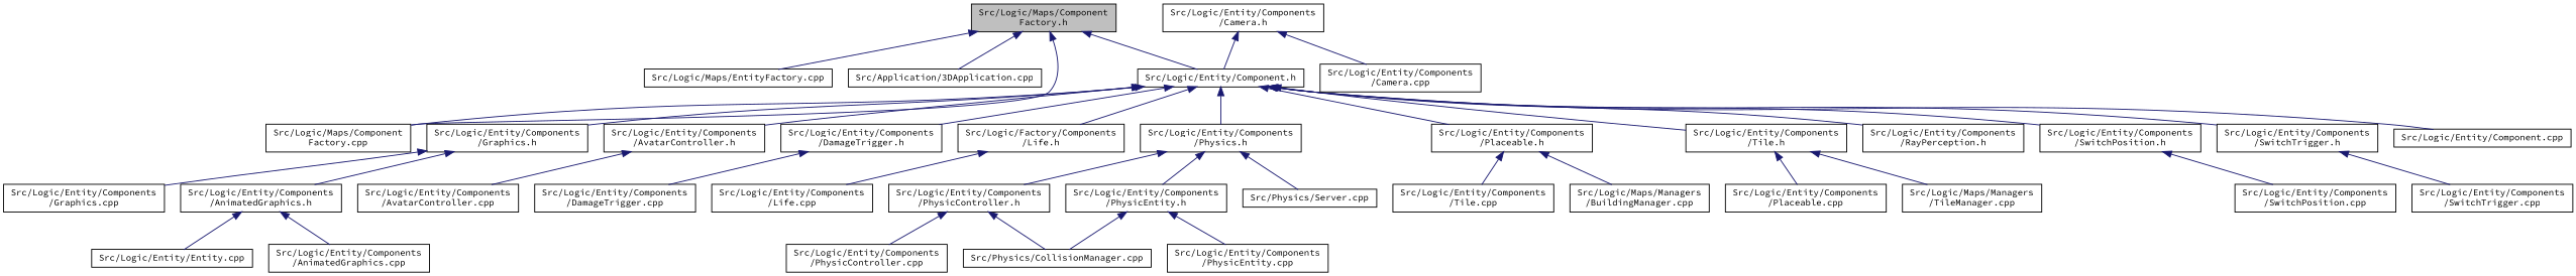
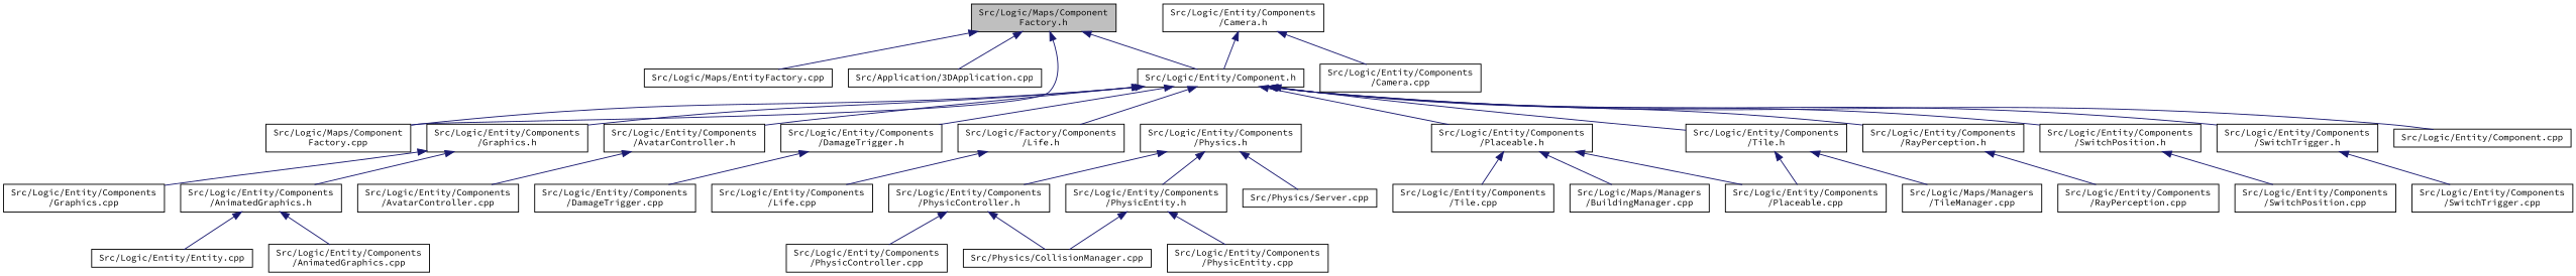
  digraph {
    fontname="Source Code Pro"
    node [color=black fillcolor=white fontname="Source Code Pro" fontsize=10 shape=record style=filled]
    edge [color=midnightblue dir=back fontname="Source Code Pro" fontsize=10 labelfontname=FreeSans labelfontsize=10 style=solid]
    n1 [fillcolor=grey75 fontcolor=black height=0.2 label="Src/Logic/Maps/Component\lFactory.h" width=0.4]
    n2 [height=0.2 label="Src/Application/3DApplication.cpp" width=0.4]
    n3 [height=0.2 label="Src/Logic/Entity/Component.h" width=0.4]
    n4 [height=0.2 label="Src/Logic/Maps/Component\lFactory.cpp" width=0.4]
    n5 [height=0.2 label="Src/Logic/Maps/EntityFactory.cpp" width=0.4]
    n6 [height=0.2 label="Src/Logic/Entity/Component.cpp" width=0.4]
    n7 [height=0.2 label="Src/Logic/Entity/Components\l/Graphics.h" width=0.4]
    n8 [height=0.2 label="Src/Logic/Entity/Components\l/AvatarController.h" width=0.4]
    n9 [height=0.2 label="Src/Logic/Entity/Components\l/DamageTrigger.h" width=0.4]
    n10 [height=0.2 label="Src/Logic/Factory/Components\l/Life.h" width=0.4]
    n11 [height=0.2 label="Src/Logic/Entity/Components\l/Physics.h" width=0.4]
    n12 [height=0.2 label="Src/Logic/Entity/Components\l/Placeable.h" width=0.4]
    n13 [height=0.2 label="Src/Logic/Entity/Components\l/RayPerception.h" width=0.4]
    n14 [height=0.2 label="Src/Logic/Entity/Components\l/SwitchPosition.h" width=0.4]
    n15 [height=0.2 label="Src/Logic/Entity/Components\l/SwitchTrigger.h" width=0.4]
    n16 [height=0.2 label="Src/Logic/Entity/Components\l/Tile.h" width=0.4]
    n17 [height=0.2 label="Src/Logic/Entity/Components\l/AnimatedGraphics.h" width=0.4]
    n18 [height=0.2 label="Src/Logic/Entity/Components\l/Graphics.cpp" width=0.4]
    n19 [height=0.2 label="Src/Logic/Entity/Components\l/AvatarController.cpp" width=0.4]
    n20 [height=0.2 label="Src/Logic/Entity/Components\l/Camera.h" width=0.4]
    n21 [height=0.2 label="Src/Logic/Entity/Components\l/Camera.cpp" width=0.4]
    n22 [height=0.2 label="Src/Logic/Entity/Components\l/DamageTrigger.cpp" width=0.4]
    n23 [height=0.2 label="Src/Logic/Entity/Components\l/Life.cpp" width=0.4]
    n24 [height=0.2 label="Src/Logic/Entity/Components\l/PhysicController.h" width=0.4]
    n25 [height=0.2 label="Src/Logic/Entity/Components\l/PhysicEntity.h" width=0.4]
    n26 [height=0.2 label="Src/Physics/Server.cpp" width=0.4]
    n27 [height=0.2 label="Src/Logic/Entity/Components\l/Placeable.cpp" width=0.4]
    n28 [height=0.2 label="Src/Logic/Maps/Managers\l/BuildingManager.cpp" width=0.4]
    n29 [height=0.2 label="Src/Logic/Entity/Components\l/Tile.cpp" width=0.4]
+   n30 [height=0.2 label="Src/Logic/Entity/Components\l/RayPerception.cpp" width=0.4]
    n31 [height=0.2 label="Src/Logic/Entity/Components\l/SwitchPosition.cpp" width=0.4]
    n32 [height=0.2 label="Src/Logic/Entity/Components\l/SwitchTrigger.cpp" width=0.4]
    n33 [height=0.2 label="Src/Logic/Maps/Managers\l/TileManager.cpp" width=0.4]
    n34 [height=0.2 label="Src/Logic/Entity/Components\l/AnimatedGraphics.cpp" width=0.4]
    n35 [height=0.2 label="Src/Logic/Entity/Entity.cpp" width=0.4]
    n36 [height=0.2 label="Src/Logic/Entity/Components\l/PhysicController.cpp" width=0.4]
    n37 [height=0.2 label="Src/Physics/CollisionManager.cpp" width=0.4]
    n38 [height=0.2 label="Src/Logic/Entity/Components\l/PhysicEntity.cpp" width=0.4]
    n1 -> n2
    n1 -> n3
    n1 -> n4
    n1 -> n5
    n3 -> n4
    n3 -> n6
    n3 -> n7
    n3 -> n8
    n3 -> n9
    n3 -> n10
-   n3 -> n11
    n3 -> n12
    n3 -> n13
    n3 -> n14
    n3 -> n15
    n3 -> n16
    n7 -> n17
    n7 -> n18
    n8 -> n19
    n9 -> n22
    n10 -> n23
    n11 -> n24
    n11 -> n25
    n11 -> n26
+   n12 -> n27
    n12 -> n28
    n12 -> n29
+   n13 -> n30
    n14 -> n31
    n15 -> n32
    n16 -> n27
    n16 -> n33
    n17 -> n34
    n17 -> n35
    n20 -> n3
    n20 -> n21
    n24 -> n36
    n24 -> n37
    n25 -> n37
    n25 -> n38
  }
